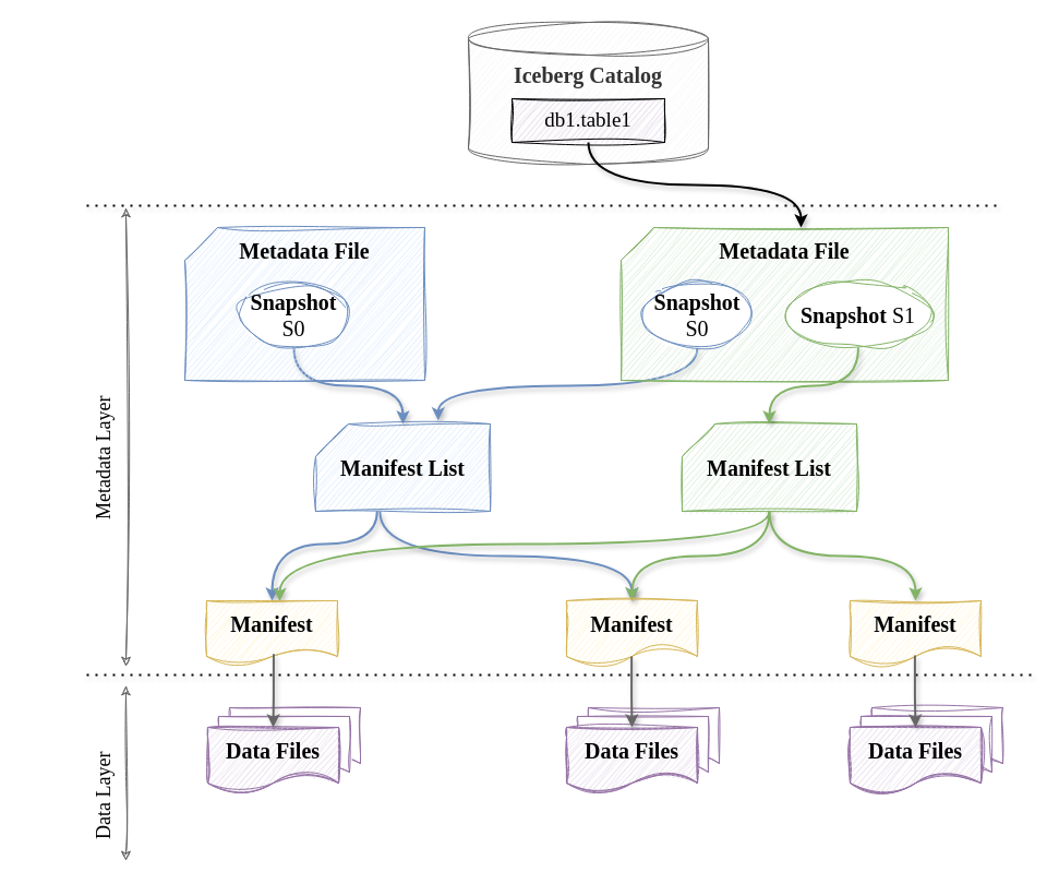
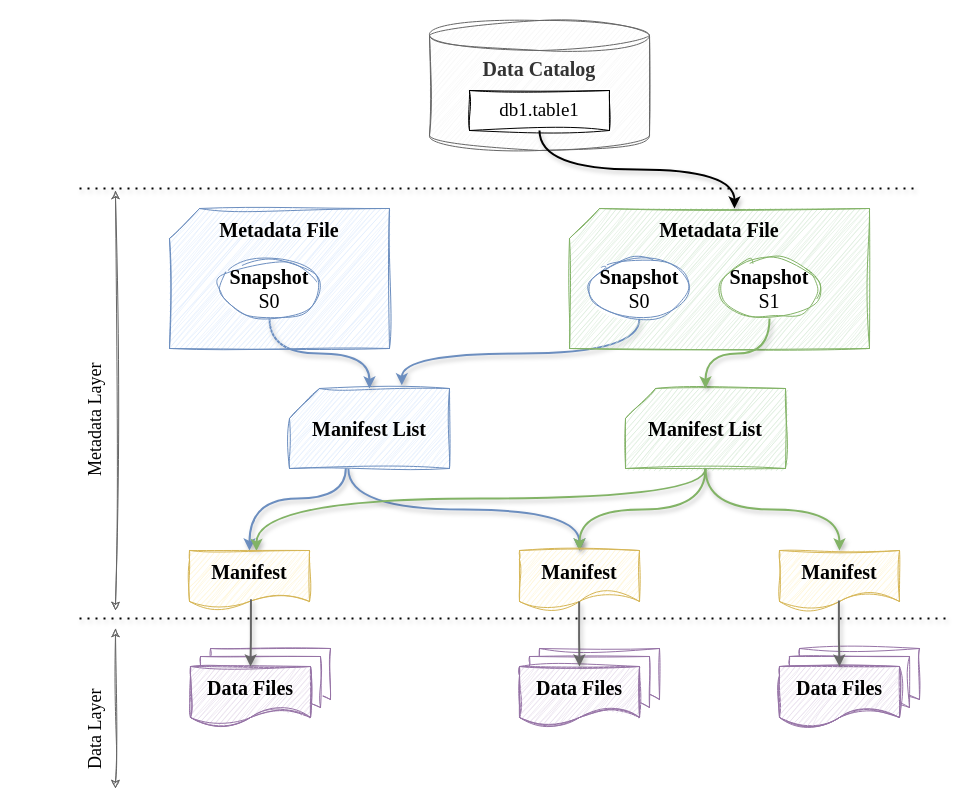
  <mxCell id="0" />
  <mxCell id="1" parent="0" />
  <mxCell id="2" value="" style="endArrow=none;dashed=1;html=1;dashPattern=1 3;strokeWidth=2;rounded=0;shadow=1;" parent="1" edge="1"><mxGeometry width="50" height="50" relative="1" as="geometry"><mxPoint x="79" y="188" as="sourcePoint" /><mxPoint x="919" y="188" as="targetPoint" /></mxGeometry></mxCell>
  <mxCell id="3" value="" style="endArrow=none;dashed=1;html=1;dashPattern=1 3;strokeWidth=2;rounded=0;shadow=1;" parent="1" edge="1"><mxGeometry width="50" height="50" relative="1" as="geometry"><mxPoint x="79" y="618" as="sourcePoint" /><mxPoint x="949" y="618" as="targetPoint" /></mxGeometry></mxCell>
- <mxCell id="4" value="Iceberg Catalog" style="shape=cylinder3;whiteSpace=wrap;html=1;boundedLbl=1;backgroundOutline=1;size=15;sketch=1;curveFitting=1;jiggle=2;fillColor=#f5f5f5;strokeColor=#666666;fontFamily=Architects Daughter;fontSize=20;fontStyle=1;verticalAlign=top;fontColor=#333333;" parent="1" vertex="1"><mxGeometry x="429" y="20" width="220" height="130" as="geometry" /></mxCell>
+ <mxCell id="4" value="Data Catalog" style="shape=cylinder3;whiteSpace=wrap;html=1;boundedLbl=1;backgroundOutline=1;size=15;sketch=1;curveFitting=1;jiggle=2;fillColor=#f5f5f5;strokeColor=#666666;fontFamily=Architects Daughter;fontSize=20;fontStyle=1;verticalAlign=top;fontColor=#333333;" parent="1" vertex="1"><mxGeometry x="429" y="20" width="220" height="130" as="geometry" /></mxCell>
  <mxCell id="5" style="edgeStyle=orthogonalEdgeStyle;rounded=0;orthogonalLoop=1;jettySize=auto;html=1;exitX=0.5;exitY=1;exitDx=0;exitDy=0;elbow=vertical;curved=1;shadow=1;fillColor=#dae8fc;strokeColor=#6c8ebf;strokeWidth=2;" parent="1" source="9" target="15" edge="1"><mxGeometry relative="1" as="geometry" /></mxCell>
  <mxCell id="6" value="Metadata File" style="shape=card;whiteSpace=wrap;html=1;fillColor=#dae8fc;strokeColor=#6c8ebf;sketch=1;curveFitting=1;jiggle=2;fontFamily=Architects Daughter;verticalAlign=top;spacing=5;fontSize=20;fontStyle=1" parent="1" vertex="1"><mxGeometry x="169" y="208" width="220" height="140" as="geometry" /></mxCell>
  <mxCell id="7" style="edgeStyle=orthogonalEdgeStyle;rounded=0;orthogonalLoop=1;jettySize=auto;html=1;exitX=0.5;exitY=1;exitDx=0;exitDy=0;entryX=0.702;entryY=-0.04;entryDx=0;entryDy=0;entryPerimeter=0;elbow=vertical;curved=1;shadow=1;fillColor=#dae8fc;strokeColor=#6c8ebf;strokeWidth=2;" parent="1" source="10" target="15" edge="1"><mxGeometry relative="1" as="geometry" /></mxCell>
  <mxCell id="8" value="Metadata File" style="shape=card;whiteSpace=wrap;html=1;fillColor=#d5e8d4;strokeColor=#82b366;sketch=1;curveFitting=1;jiggle=2;fontFamily=Architects Daughter;verticalAlign=top;spacing=5;fontSize=20;fontStyle=1" parent="1" vertex="1"><mxGeometry x="569" y="208" width="300" height="140" as="geometry" /></mxCell>
  <mxCell id="9" value="&lt;b&gt;Snapshot &lt;/b&gt;S0" style="ellipse;whiteSpace=wrap;html=1;fillColor=#FFFFFF;strokeColor=#6c8ebf;sketch=1;curveFitting=1;jiggle=2;fontFamily=Architects Daughter;fontSize=20;" parent="1" vertex="1"><mxGeometry x="219" y="258" width="100" height="60" as="geometry" /></mxCell>
  <mxCell id="10" value="&lt;b&gt;Snapshot &lt;/b&gt;S0" style="ellipse;whiteSpace=wrap;html=1;fillColor=#FFFFFF;strokeColor=#6c8ebf;sketch=1;curveFitting=1;jiggle=2;fontFamily=Architects Daughter;fontSize=20;" parent="1" vertex="1"><mxGeometry x="589" y="258" width="100" height="60" as="geometry" /></mxCell>
- <mxCell id="11" value="&lt;b&gt;Snapshot &lt;/b&gt;S1" style="ellipse;whiteSpace=wrap;html=1;fillColor=#FFFFFF;strokeColor=#82b366;sketch=1;curveFitting=1;jiggle=2;fontFamily=Architects Daughter;fontSize=20;" parent="1" vertex="1"><mxGeometry x="719" y="258" width="135" height="60" as="geometry" /></mxCell>
- <mxCell id="12" value="&lt;font style=&quot;font-size: 19px;&quot; face=&quot;Architects Daughter&quot;&gt;db1.table1&lt;/font&gt;" style="rounded=0;whiteSpace=wrap;html=1;sketch=1;curveFitting=1;jiggle=2;fillColor=#e1d5e7;" parent="1" vertex="1"><mxGeometry x="469" y="90" width="140" height="40" as="geometry" /></mxCell>
+ <mxCell id="11" value="&lt;b&gt;Snapshot &lt;/b&gt;S1" style="ellipse;whiteSpace=wrap;html=1;fillColor=#FFFFFF;strokeColor=#82b366;sketch=1;curveFitting=1;jiggle=2;fontFamily=Architects Daughter;fontSize=20;" parent="1" vertex="1"><mxGeometry x="719" y="258" width="100" height="60" as="geometry" /></mxCell>
+ <mxCell id="12" value="&lt;font style=&quot;font-size: 19px;&quot; face=&quot;Architects Daughter&quot;&gt;db1.table1&lt;/font&gt;" style="rounded=0;whiteSpace=wrap;html=1;sketch=1;curveFitting=1;jiggle=2;" parent="1" vertex="1"><mxGeometry x="469" y="90" width="140" height="40" as="geometry" /></mxCell>
  <mxCell id="13" style="edgeStyle=orthogonalEdgeStyle;rounded=0;orthogonalLoop=1;jettySize=auto;html=1;exitX=0.5;exitY=1;exitDx=0;exitDy=0;entryX=0;entryY=0;entryDx=165;entryDy=0;entryPerimeter=0;elbow=vertical;curved=1;shadow=1;strokeWidth=2;" parent="1" source="12" target="8" edge="1"><mxGeometry relative="1" as="geometry" /></mxCell>
  <mxCell id="14" value="Manifest List" style="shape=card;whiteSpace=wrap;html=1;fillColor=#d5e8d4;strokeColor=#82b366;sketch=1;curveFitting=1;jiggle=2;fontFamily=Architects Daughter;verticalAlign=middle;spacing=5;fontSize=20;fontStyle=1" parent="1" vertex="1"><mxGeometry x="625" y="388" width="160" height="80" as="geometry" /></mxCell>
  <mxCell id="15" value="Manifest List" style="shape=card;whiteSpace=wrap;html=1;fillColor=#dae8fc;strokeColor=#6c8ebf;sketch=1;curveFitting=1;jiggle=2;fontFamily=Architects Daughter;verticalAlign=middle;spacing=5;fontSize=20;fontStyle=1" parent="1" vertex="1"><mxGeometry x="289" y="388" width="160" height="80" as="geometry" /></mxCell>
  <mxCell id="16" style="edgeStyle=orthogonalEdgeStyle;rounded=0;orthogonalLoop=1;jettySize=auto;html=1;exitX=0.5;exitY=1;exitDx=0;exitDy=0;entryX=0.5;entryY=0;entryDx=0;entryDy=0;entryPerimeter=0;elbow=vertical;curved=1;shadow=1;fillColor=#d5e8d4;strokeColor=#82b366;strokeWidth=2;" parent="1" source="11" target="14" edge="1"><mxGeometry relative="1" as="geometry" /></mxCell>
  <mxCell id="17" style="edgeStyle=orthogonalEdgeStyle;rounded=0;orthogonalLoop=1;jettySize=auto;html=1;elbow=vertical;curved=1;shadow=1;strokeColor=#6c8ebf;fillColor=#dae8fc;entryX=0.5;entryY=0;entryDx=0;entryDy=0;strokeWidth=2;exitX=0.352;exitY=0.998;exitDx=0;exitDy=0;exitPerimeter=0;" parent="1" source="15" target="22" edge="1"><mxGeometry relative="1" as="geometry"><mxPoint x="349" y="468" as="sourcePoint" /><mxPoint x="309" y="558" as="targetPoint" /><Array as="points"><mxPoint x="345" y="498" /><mxPoint x="249" y="498" /></Array></mxGeometry></mxCell>
  <mxCell id="18" style="edgeStyle=orthogonalEdgeStyle;rounded=0;orthogonalLoop=1;jettySize=auto;html=1;entryX=0.5;entryY=0;entryDx=0;entryDy=0;exitX=0.368;exitY=1.002;exitDx=0;exitDy=0;exitPerimeter=0;elbow=vertical;curved=1;shadow=1;strokeColor=#6c8ebf;fillColor=#dae8fc;strokeWidth=2;" parent="1" source="15" target="23" edge="1"><mxGeometry relative="1" as="geometry"><mxPoint x="579" y="560" as="targetPoint" /></mxGeometry></mxCell>
  <mxCell id="19" style="edgeStyle=orthogonalEdgeStyle;rounded=0;orthogonalLoop=1;jettySize=auto;html=1;exitX=0.5;exitY=1;exitDx=0;exitDy=0;exitPerimeter=0;entryX=0.558;entryY=0.008;entryDx=0;entryDy=0;elbow=vertical;curved=1;shadow=1;fillColor=#d5e8d4;strokeColor=#82b366;entryPerimeter=0;strokeWidth=2;" parent="1" source="14" target="22" edge="1"><mxGeometry relative="1" as="geometry"><mxPoint x="314" y="560" as="targetPoint" /><Array as="points"><mxPoint x="705" y="498" /><mxPoint x="256" y="498" /></Array></mxGeometry></mxCell>
  <mxCell id="20" style="edgeStyle=orthogonalEdgeStyle;rounded=0;orthogonalLoop=1;jettySize=auto;html=1;entryX=0.5;entryY=0;entryDx=0;entryDy=0;elbow=vertical;curved=1;exitX=0.5;exitY=1;exitDx=0;exitDy=0;exitPerimeter=0;shadow=1;fillColor=#d5e8d4;strokeColor=#82b366;strokeWidth=2;" parent="1" source="14" target="23" edge="1"><mxGeometry relative="1" as="geometry"><mxPoint x="579" y="560" as="targetPoint" /></mxGeometry></mxCell>
  <mxCell id="21" style="edgeStyle=orthogonalEdgeStyle;rounded=0;orthogonalLoop=1;jettySize=auto;html=1;entryX=0.5;entryY=0;entryDx=0;entryDy=0;elbow=vertical;curved=1;shadow=1;fillColor=#d5e8d4;strokeColor=#82b366;strokeWidth=2;" parent="1" source="14" target="24" edge="1"><mxGeometry relative="1" as="geometry"><mxPoint x="844" y="568" as="targetPoint" /></mxGeometry></mxCell>
  <mxCell id="22" value="Manifest" style="shape=document;whiteSpace=wrap;html=1;boundedLbl=1;fontSize=20;fontFamily=Architects Daughter;fillColor=#fff2cc;strokeColor=#d6b656;sketch=1;curveFitting=1;jiggle=2;spacing=5;fontStyle=1;" parent="1" vertex="1"><mxGeometry x="189" y="550" width="120" height="60" as="geometry" /></mxCell>
  <mxCell id="23" value="Manifest" style="shape=document;whiteSpace=wrap;html=1;boundedLbl=1;fontSize=20;fontFamily=Architects Daughter;fillColor=#fff2cc;strokeColor=#d6b656;sketch=1;curveFitting=1;jiggle=2;spacing=5;fontStyle=1;" parent="1" vertex="1"><mxGeometry x="519" y="550" width="120" height="60" as="geometry" /></mxCell>
  <mxCell id="24" value="Manifest" style="shape=document;whiteSpace=wrap;html=1;boundedLbl=1;fontSize=20;fontFamily=Architects Daughter;fillColor=#fff2cc;strokeColor=#d6b656;sketch=1;curveFitting=1;jiggle=2;spacing=5;fontStyle=1;" parent="1" vertex="1"><mxGeometry x="779" y="550" width="120" height="60" as="geometry" /></mxCell>
  <mxCell id="25" value="" style="group;strokeColor=none;" parent="1" vertex="1" connectable="0"><mxGeometry x="190" y="648" width="140" height="78" as="geometry" /></mxCell>
  <mxCell id="26" value="" style="shape=document;whiteSpace=wrap;html=1;boundedLbl=1;fontSize=20;fontFamily=Architects Daughter;fillColor=default;strokeColor=#9673a6;sketch=1;curveFitting=1;jiggle=2;spacing=5;fontStyle=1;" parent="25" vertex="1"><mxGeometry x="20" width="120" height="60" as="geometry" /></mxCell>
  <mxCell id="27" value="" style="shape=document;whiteSpace=wrap;html=1;boundedLbl=1;fontSize=20;fontFamily=Architects Daughter;fillColor=default;strokeColor=#9673a6;sketch=1;curveFitting=1;jiggle=2;spacing=5;fontStyle=1;" parent="25" vertex="1"><mxGeometry x="10" y="8" width="120" height="60" as="geometry" /></mxCell>
  <mxCell id="28" value="" style="shape=document;whiteSpace=wrap;html=1;boundedLbl=1;fontSize=20;fontFamily=Architects Daughter;fillColor=#FFFFFF;strokeColor=#9673a6;sketch=1;curveFitting=1;jiggle=2;spacing=5;fontStyle=1;" parent="25" vertex="1"><mxGeometry y="18" width="120" height="60" as="geometry" /></mxCell>
  <mxCell id="29" value="Data Files" style="shape=document;whiteSpace=wrap;html=1;boundedLbl=1;fontSize=20;fontFamily=Architects Daughter;fillColor=#e1d5e7;strokeColor=#9673a6;sketch=1;curveFitting=1;jiggle=2;spacing=5;fontStyle=1;" parent="25" vertex="1"><mxGeometry y="18" width="120" height="60" as="geometry" /></mxCell>
  <mxCell id="30" value="" style="group" parent="1" vertex="1" connectable="0"><mxGeometry x="519" y="648" width="140" height="78" as="geometry" /></mxCell>
  <mxCell id="31" value="" style="shape=document;whiteSpace=wrap;html=1;boundedLbl=1;fontSize=20;fontFamily=Architects Daughter;fillColor=default;strokeColor=#9673a6;sketch=1;curveFitting=1;jiggle=2;spacing=5;fontStyle=1;" parent="30" vertex="1"><mxGeometry x="20" width="120" height="60" as="geometry" /></mxCell>
  <mxCell id="32" value="" style="shape=document;whiteSpace=wrap;html=1;boundedLbl=1;fontSize=20;fontFamily=Architects Daughter;fillColor=default;strokeColor=#9673a6;sketch=1;curveFitting=1;jiggle=2;spacing=5;fontStyle=1;" parent="30" vertex="1"><mxGeometry x="10" y="8" width="120" height="60" as="geometry" /></mxCell>
  <mxCell id="33" value="" style="shape=document;whiteSpace=wrap;html=1;boundedLbl=1;fontSize=20;fontFamily=Architects Daughter;fillColor=#FFFFFF;strokeColor=#9673a6;sketch=1;curveFitting=1;jiggle=2;spacing=5;fontStyle=1;" parent="30" vertex="1"><mxGeometry y="18" width="120" height="60" as="geometry" /></mxCell>
  <mxCell id="34" value="Data Files" style="shape=document;whiteSpace=wrap;html=1;boundedLbl=1;fontSize=20;fontFamily=Architects Daughter;fillColor=#e1d5e7;strokeColor=#9673a6;sketch=1;curveFitting=1;jiggle=2;spacing=5;fontStyle=1;" parent="30" vertex="1"><mxGeometry y="18" width="120" height="60" as="geometry" /></mxCell>
  <mxCell id="35" value="" style="group" parent="1" vertex="1" connectable="0"><mxGeometry x="779" y="648" width="140" height="78" as="geometry" /></mxCell>
  <mxCell id="36" value="" style="shape=document;whiteSpace=wrap;html=1;boundedLbl=1;fontSize=20;fontFamily=Architects Daughter;fillColor=default;strokeColor=#9673a6;sketch=1;curveFitting=1;jiggle=2;spacing=5;fontStyle=1;" parent="35" vertex="1"><mxGeometry x="20" width="120" height="60" as="geometry" /></mxCell>
  <mxCell id="37" value="" style="shape=document;whiteSpace=wrap;html=1;boundedLbl=1;fontSize=20;fontFamily=Architects Daughter;fillColor=default;strokeColor=#9673a6;sketch=1;curveFitting=1;jiggle=2;spacing=5;fontStyle=1;" parent="35" vertex="1"><mxGeometry x="10" y="8" width="120" height="60" as="geometry" /></mxCell>
  <mxCell id="38" value="" style="shape=document;whiteSpace=wrap;html=1;boundedLbl=1;fontSize=20;fontFamily=Architects Daughter;fillColor=#FFFFFF;strokeColor=#9673a6;sketch=1;curveFitting=1;jiggle=2;spacing=5;fontStyle=1;" parent="35" vertex="1"><mxGeometry y="18" width="120" height="60" as="geometry" /></mxCell>
  <mxCell id="39" value="Data Files" style="shape=document;whiteSpace=wrap;html=1;boundedLbl=1;fontSize=20;fontFamily=Architects Daughter;fillColor=#e1d5e7;strokeColor=#9673a6;sketch=1;curveFitting=1;jiggle=2;spacing=5;fontStyle=1;" parent="35" vertex="1"><mxGeometry y="18" width="120" height="60" as="geometry" /></mxCell>
  <mxCell id="40" style="edgeStyle=orthogonalEdgeStyle;rounded=0;orthogonalLoop=1;jettySize=auto;html=1;exitX=0.512;exitY=0.811;exitDx=0;exitDy=0;exitPerimeter=0;strokeWidth=2;fillColor=#f5f5f5;strokeColor=#666666;shadow=1;" parent="1" source="22" target="29" edge="1"><mxGeometry relative="1" as="geometry" /></mxCell>
  <mxCell id="41" style="edgeStyle=orthogonalEdgeStyle;rounded=0;orthogonalLoop=1;jettySize=auto;html=1;entryX=0.5;entryY=0;entryDx=0;entryDy=0;strokeWidth=2;strokeColor=#666666;fillColor=#f5f5f5;shadow=1;exitX=0.497;exitY=0.848;exitDx=0;exitDy=0;exitPerimeter=0;" parent="1" source="23" target="34" edge="1"><mxGeometry relative="1" as="geometry" /></mxCell>
  <mxCell id="42" style="edgeStyle=orthogonalEdgeStyle;rounded=0;orthogonalLoop=1;jettySize=auto;html=1;strokeWidth=2;strokeColor=#666666;fillColor=#f5f5f5;shadow=1;exitX=0.495;exitY=0.835;exitDx=0;exitDy=0;exitPerimeter=0;" parent="1" source="24" target="39" edge="1"><mxGeometry relative="1" as="geometry" /></mxCell>
  <mxCell id="43" value="" style="endArrow=classic;startArrow=classic;html=1;rounded=0;sketch=1;curveFitting=1;jiggle=2;fillColor=#f5f5f5;strokeColor=#666666;" parent="1" edge="1"><mxGeometry width="50" height="50" relative="1" as="geometry"><mxPoint x="115" y="610" as="sourcePoint" /><mxPoint x="115" y="190" as="targetPoint" /></mxGeometry></mxCell>
  <mxCell id="44" value="Metadata Layer" style="text;html=1;strokeColor=none;fillColor=none;align=left;verticalAlign=middle;whiteSpace=wrap;rounded=0;fontFamily=Architects Daughter;fontSize=18;rotation=-90;" parent="1" vertex="1"><mxGeometry x="20" y="388" width="150" height="30" as="geometry" /></mxCell>
  <mxCell id="45" value="" style="endArrow=classic;startArrow=classic;html=1;rounded=0;sketch=1;curveFitting=1;jiggle=2;fillColor=#f5f5f5;strokeColor=#666666;" parent="1" edge="1"><mxGeometry width="50" height="50" relative="1" as="geometry"><mxPoint x="115" y="788" as="sourcePoint" /><mxPoint x="115" y="628" as="targetPoint" /></mxGeometry></mxCell>
  <mxCell id="46" value="Data Layer" style="text;html=1;strokeColor=none;fillColor=none;align=left;verticalAlign=middle;whiteSpace=wrap;rounded=0;fontFamily=Architects Daughter;fontSize=18;rotation=-90;" parent="1" vertex="1"><mxGeometry x="35" y="696" width="120" height="30" as="geometry" /></mxCell>
